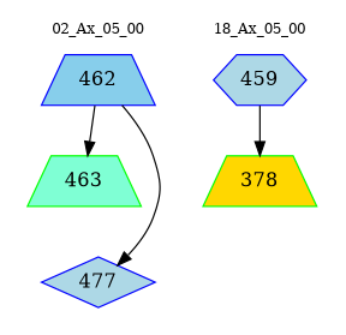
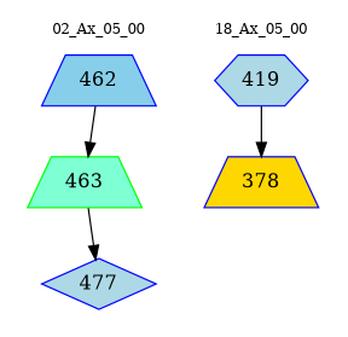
  digraph {
    node [color=blue fillcolor=lightblue shape=trapezium style=filled]
    edge [color=black]
    n1 [fillcolor=skyblue label=462]
    n2 [color=green fillcolor=aquamarine label=463]
    n3 [label=477 shape=diamond]
-   n4 [label=459 shape=hexagon]
-   n5 [color=green fillcolor=gold label=378]
+   n4 [label=419 shape=hexagon]
+   n5 [fillcolor=gold label=378]
    subgraph cluster_1 {
      color=white
      fontsize=10
      label="02_Ax_05_00"
      n1
      n2
      n3
    }
    subgraph cluster_2 {
      color=white
      fontsize=10
      label="18_Ax_05_00"
      n4
      n5
    }
    n1 -> n2
-   n1 -> n3
+   n2 -> n3
    n4 -> n5
  }
